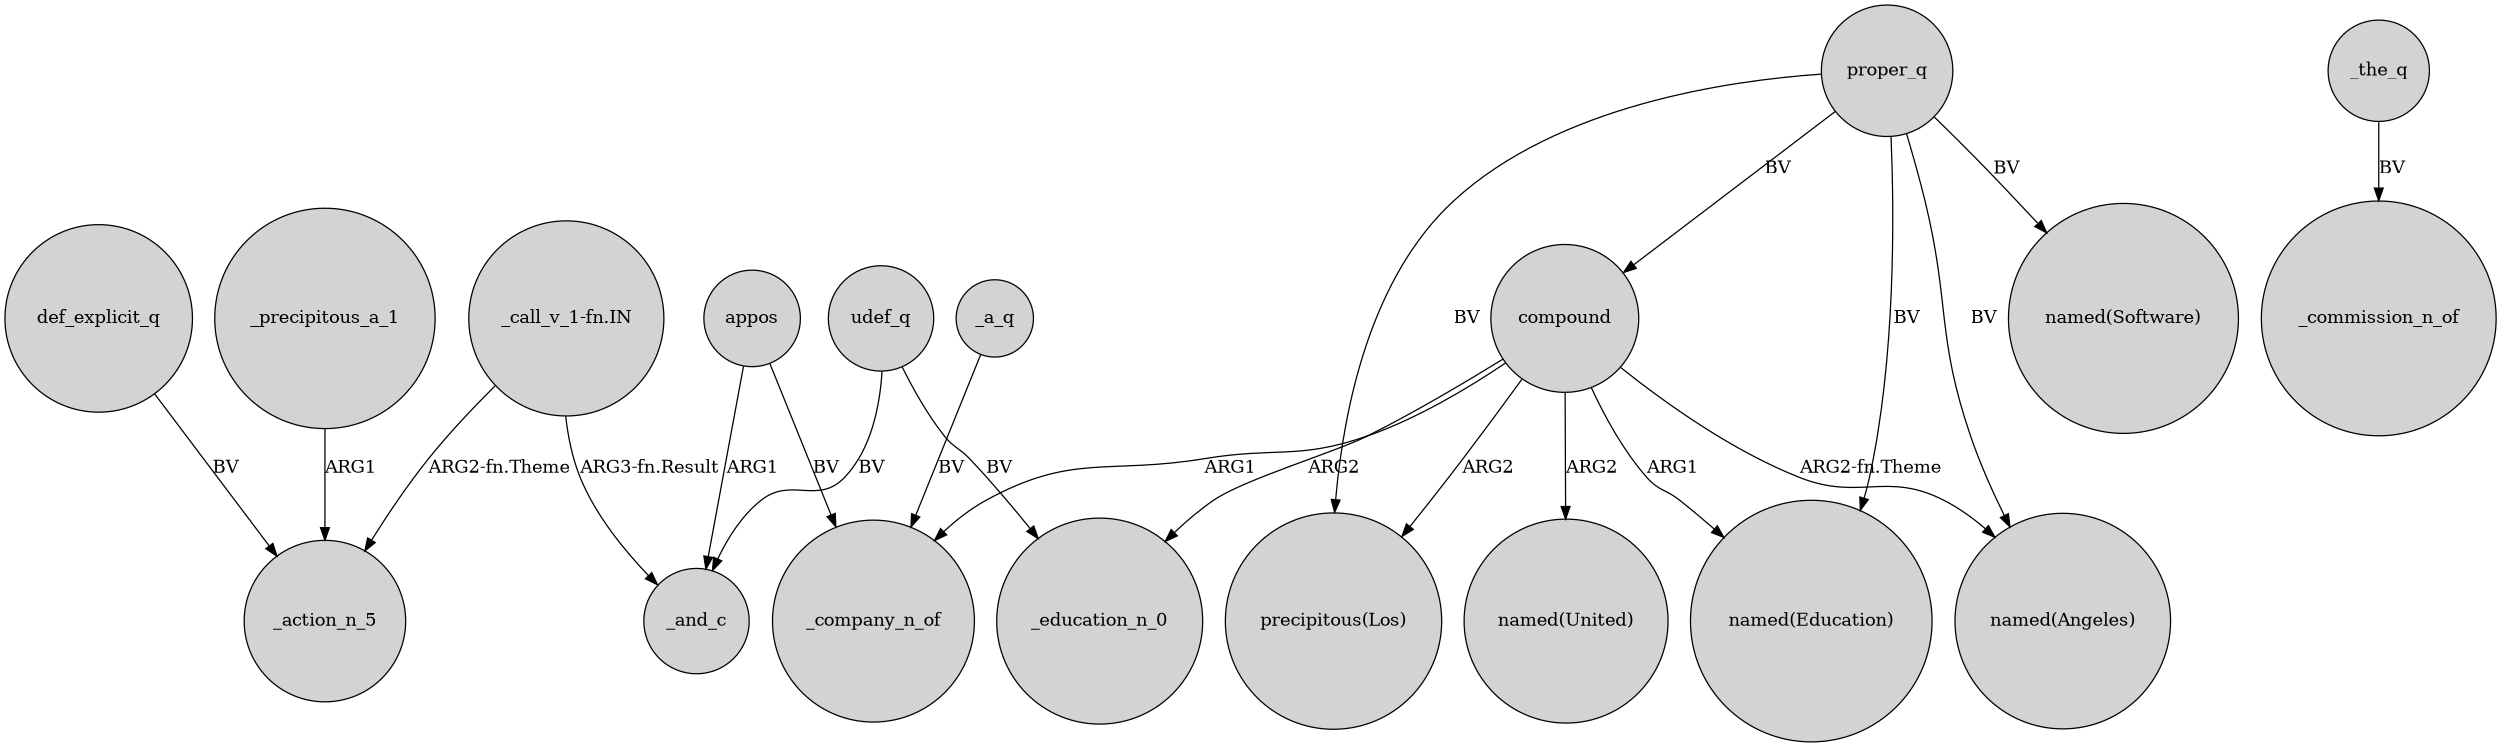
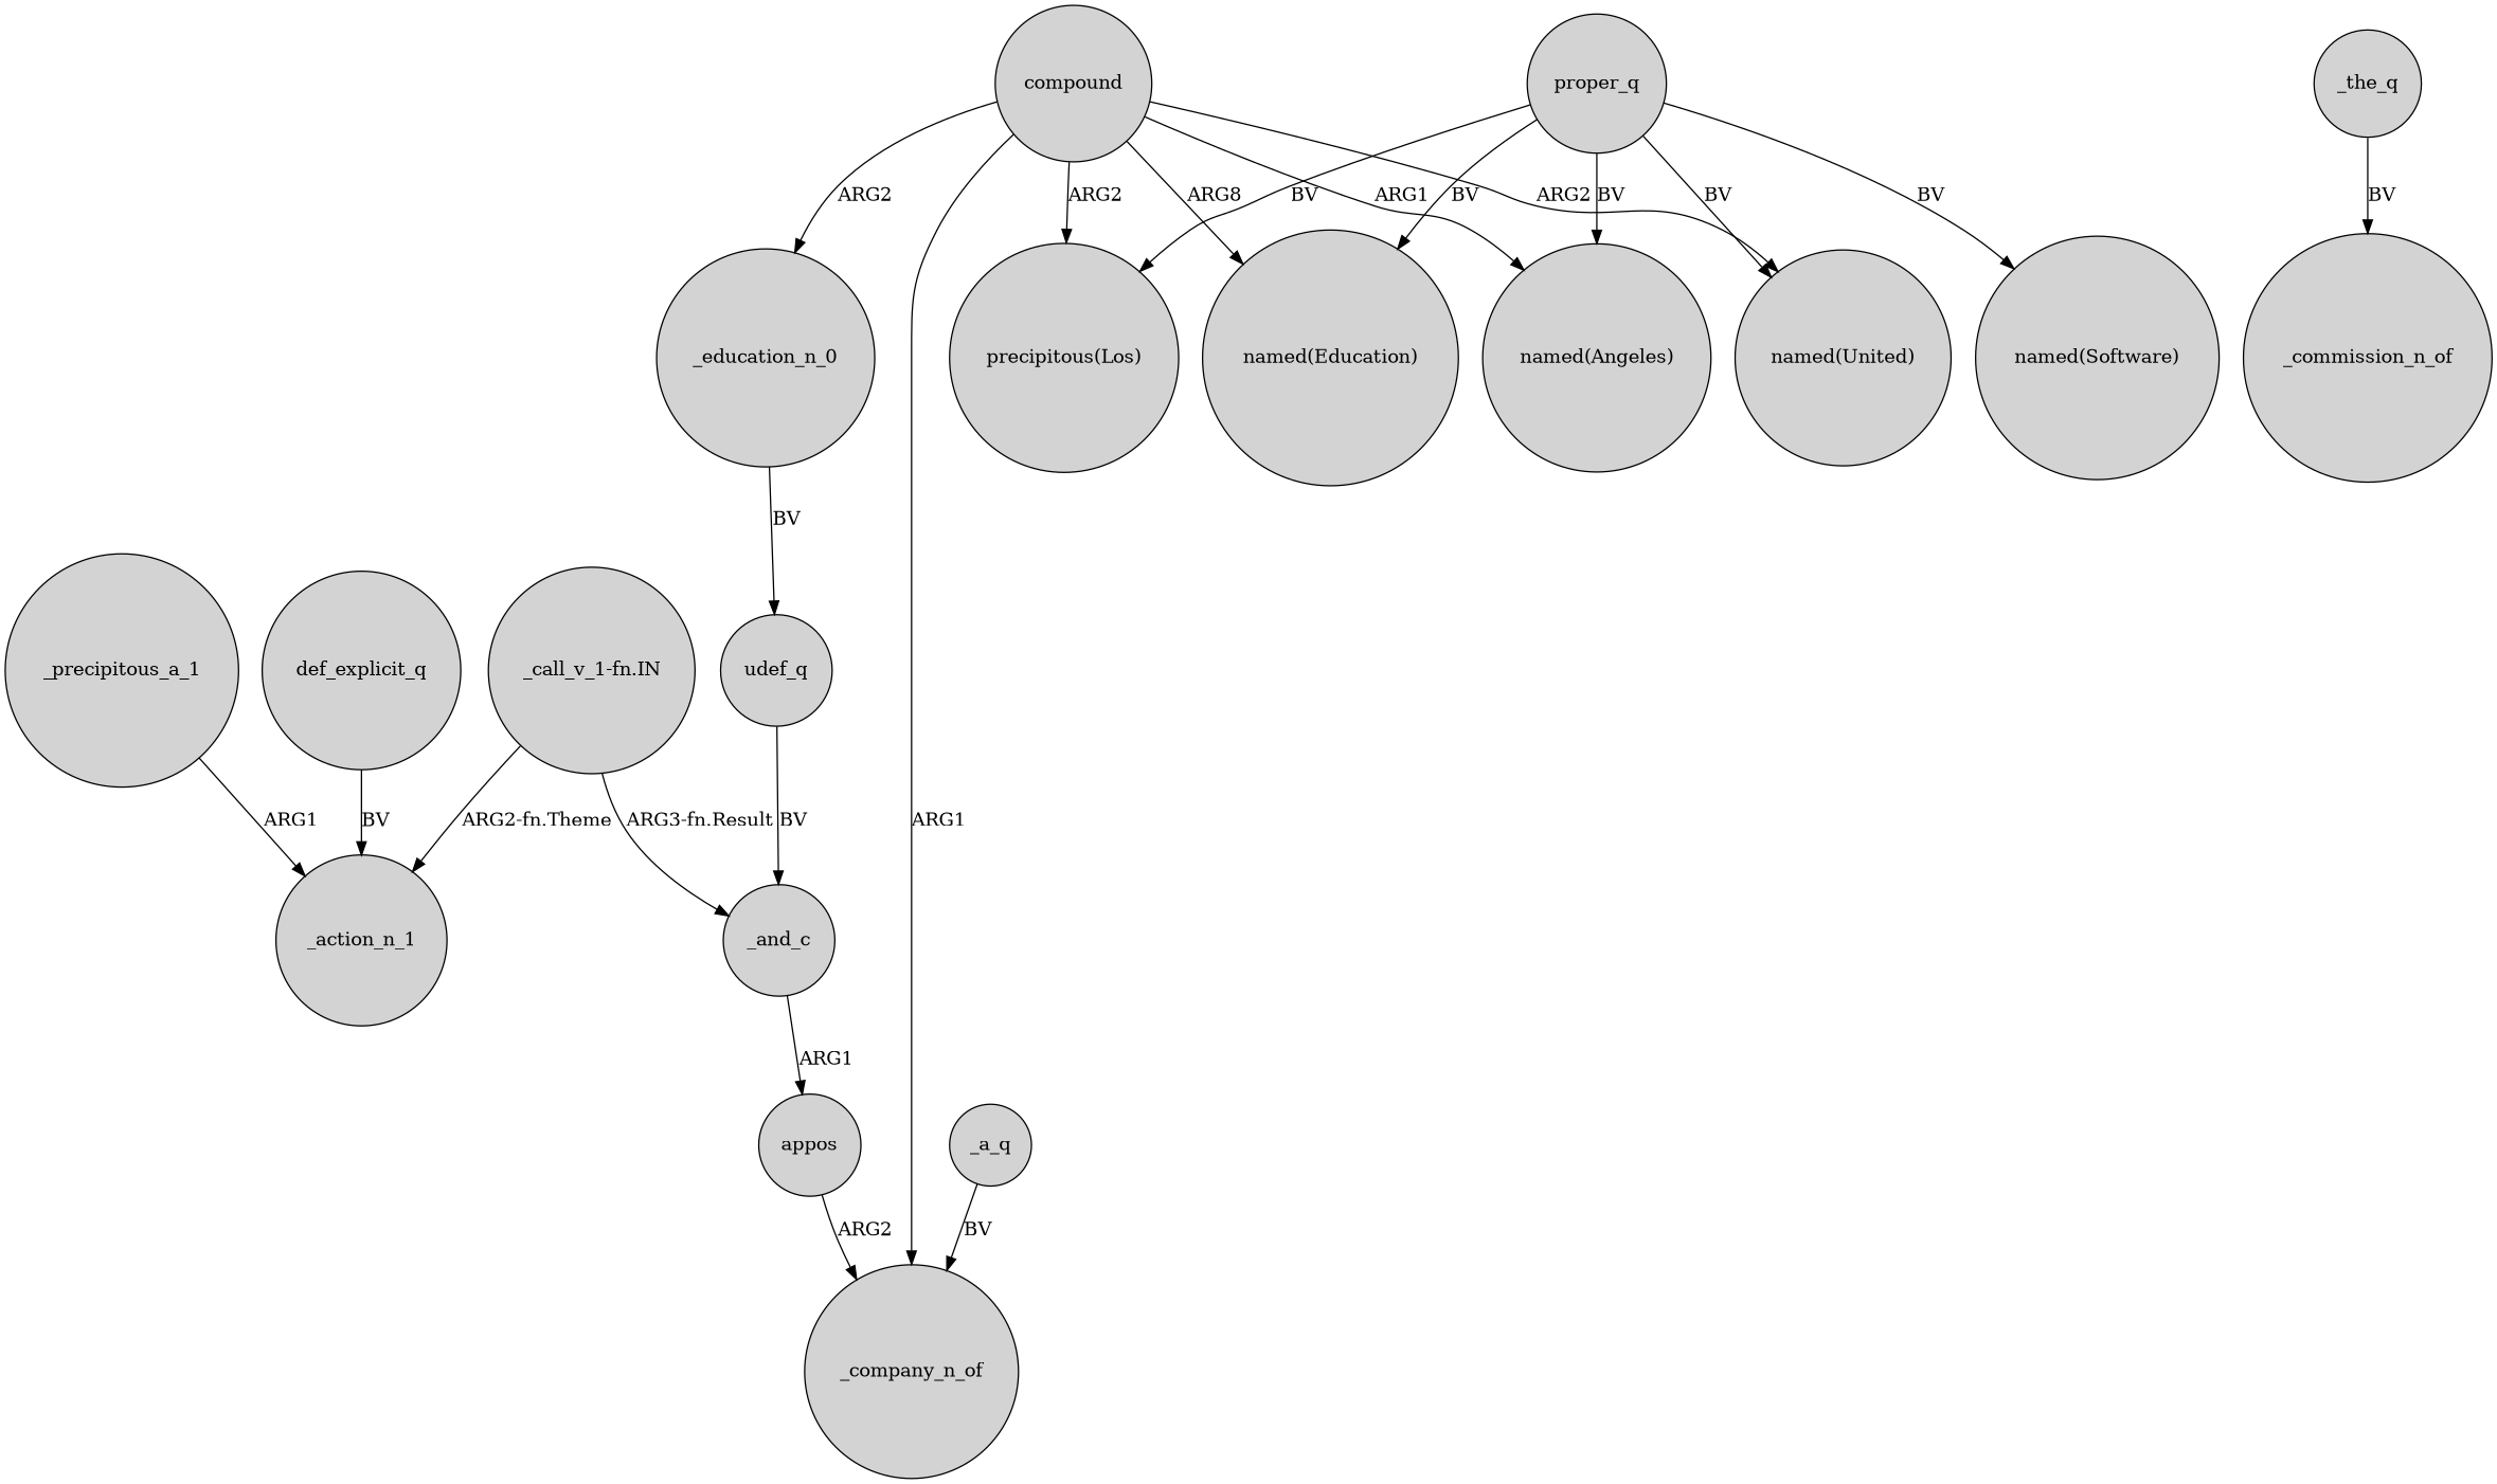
  digraph {
    node [shape=circle style=filled]
    _precipitous_a_1
-   _action_n_1 [label=_action_n_5]
+   _action_n_1
    appos
    _and_c
    _company_n_of
    compound
    n7 [label="precipitous(Los)"]
    "named(Education)"
    n9 [label=_education_n_0]
    "named(Angeles)"
    "named(United)"
    proper_q
    "named(Software)"
    "_call_v_1-fn.IN"
    udef_q
    def_explicit_q
    _a_q
    _the_q
    _commission_n_of
    _precipitous_a_1 -> _action_n_1 [label=ARG1]
-   appos -> _and_c [label=ARG1]
-   appos -> _company_n_of [label=BV]
+   _and_c -> appos [label=ARG1]
+   appos -> _company_n_of [label=ARG2]
    compound -> _company_n_of [label=ARG1]
    compound -> n7 [label=ARG2]
-   compound -> "named(Education)" [label=ARG1]
+   compound -> "named(Education)" [label=ARG8]
    compound -> n9 [label=ARG2]
-   compound -> "named(Angeles)" [label="ARG2-fn.Theme"]
+   compound -> "named(Angeles)" [label=ARG1]
    compound -> "named(United)" [label=ARG2]
    proper_q -> n7 [label=BV]
    proper_q -> "named(Education)" [label=BV]
    proper_q -> "named(Angeles)" [label=BV]
-   proper_q -> compound [label=BV]
+   proper_q -> "named(United)" [label=BV]
    proper_q -> "named(Software)" [label=BV]
    "_call_v_1-fn.IN" -> _action_n_1 [label="ARG2-fn.Theme"]
    "_call_v_1-fn.IN" -> _and_c [label="ARG3-fn.Result"]
    udef_q -> _and_c [label=BV]
-   udef_q -> n9 [label=BV]
+   n9 -> udef_q [label=BV]
    def_explicit_q -> _action_n_1 [label=BV]
    _a_q -> _company_n_of [label=BV]
    _the_q -> _commission_n_of [label=BV]
  }
